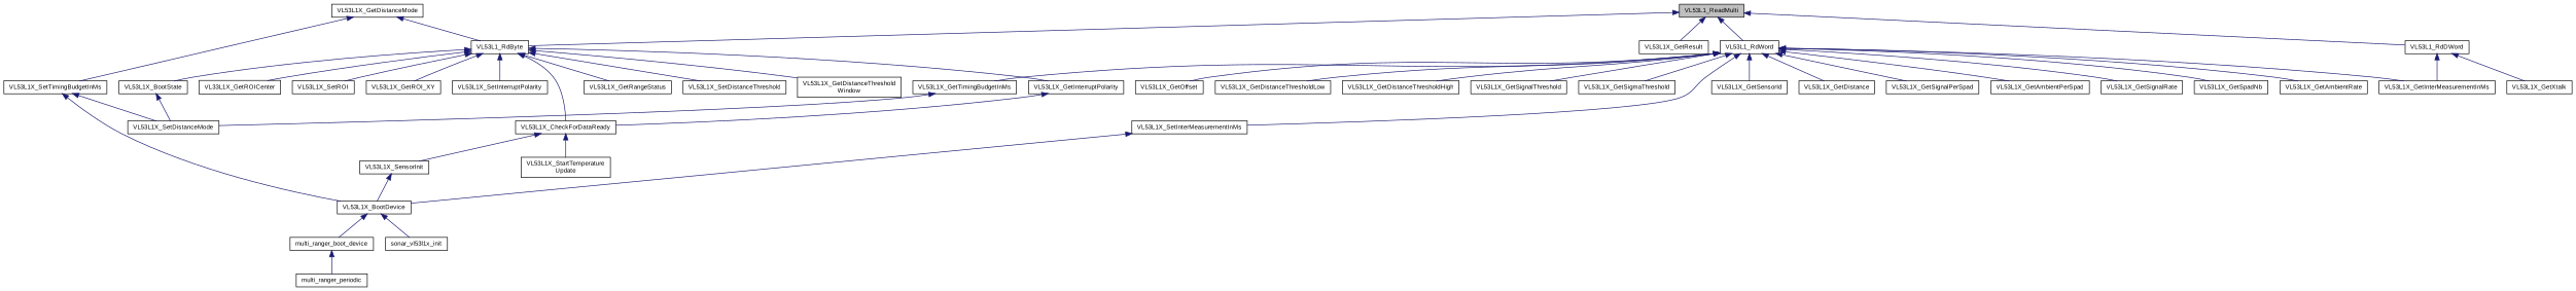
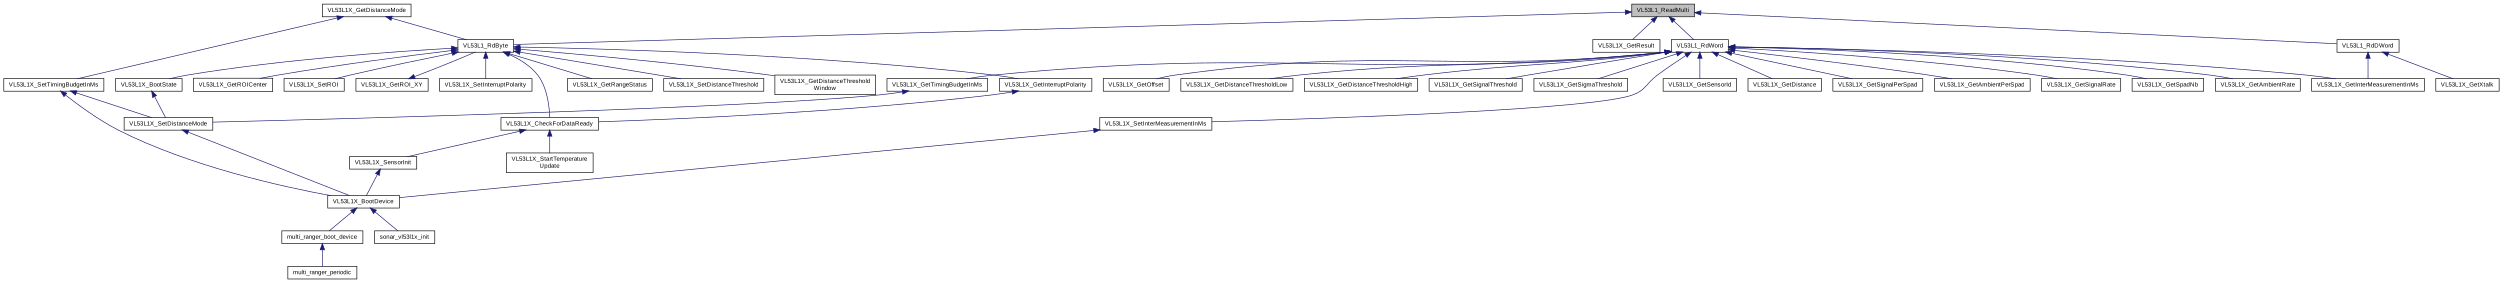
  digraph {
    fontname="Liberation Sans"
    rankdir=TB
    node [color=black fillcolor=white fontname="Liberation Sans" fontsize=10 shape=record style=filled]
    edge [color=midnightblue dir=back fontname="Liberation Sans" fontsize=10 labelfontname=FreeSans labelfontsize=10 style=solid]
    n1 [fillcolor=grey75 fontcolor=black height=0.2 label=VL53L1_ReadMulti width=0.4]
    n2 [height=0.2 label=VL53L1_RdByte width=0.4]
    n3 [height=0.2 label=VL53L1_RdDWord width=0.4]
    n4 [height=0.2 label=VL53L1_RdWord width=0.4]
    n5 [height=0.2 label=VL53L1X_GetResult width=0.4]
    n6 [height=0.2 label=VL53L1X_SetInterruptPolarity width=0.4]
    n7 [height=0.2 label=VL53L1X_GetInterruptPolarity width=0.4]
    n8 [height=0.2 label=VL53L1X_CheckForDataReady width=0.4]
    n9 [height=0.2 label=VL53L1X_BootState width=0.4]
    n10 [height=0.2 label=VL53L1X_GetRangeStatus width=0.4]
    n11 [height=0.2 label=VL53L1X_SetDistanceThreshold width=0.4]
    n12 [height=0.2 label="VL53L1X_GetDistanceThreshold\lWindow" width=0.4]
-   n13 [height=0.2 label=VL33L1X_GetROICenter width=0.4]
+   n13 [height=0.2 label=VL53L1X_GetROICenter width=0.4]
    n14 [height=0.2 label=VL53L1X_SetROI width=0.4]
    n15 [height=0.2 label=VL53L1X_GetROI_XY width=0.4]
    n16 [height=0.2 label=VL53L1X_GetInterMeasurementInMs width=0.4]
    n17 [height=0.2 label=VL53L1X_GetXtalk width=0.4]
    n18 [height=0.2 label=VL53L1X_GetTimingBudgetInMs width=0.4]
    n19 [height=0.2 label=VL53L1X_SetInterMeasurementInMs width=0.4]
    n20 [height=0.2 label=VL53L1X_GetSensorId width=0.4]
    n21 [height=0.2 label=VL53L1X_GetDistance width=0.4]
    n22 [height=0.2 label=VL53L1X_GetSignalPerSpad width=0.4]
    n23 [height=0.2 label=VL53L1X_GetAmbientPerSpad width=0.4]
    n24 [height=0.2 label=VL53L1X_GetSignalRate width=0.4]
    n25 [height=0.2 label=VL53L1X_GetSpadNb width=0.4]
    n26 [height=0.2 label=VL53L1X_GetAmbientRate width=0.4]
    n27 [height=0.2 label=VL53L1X_GetOffset width=0.4]
    n28 [height=0.2 label=VL53L1X_GetDistanceThresholdLow width=0.4]
    n29 [height=0.2 label=VL53L1X_GetDistanceThresholdHigh width=0.4]
    n30 [height=0.2 label=VL53L1X_GetSignalThreshold width=0.4]
    n31 [height=0.2 label=VL53L1X_GetSigmaThreshold width=0.4]
    n32 [height=0.2 label=VL53L1X_SensorInit width=0.4]
    n33 [height=0.2 label="VL53L1X_StartTemperature\lUpdate" width=0.4]
    n34 [height=0.2 label=VL53L1X_GetDistanceMode width=0.4]
    n35 [height=0.2 label=VL53L1X_SetTimingBudgetInMs width=0.4]
    n36 [height=0.2 label=VL53L1X_SetDistanceMode width=0.4]
    n37 [height=0.2 label=VL53L1X_BootDevice width=0.4]
    n38 [height=0.2 label=multi_ranger_boot_device width=0.4]
    n39 [height=0.2 label=sonar_vl53l1x_init width=0.4]
    n40 [height=0.2 label=multi_ranger_periodic width=0.4]
    n1 -> n2
    n1 -> n3
    n1 -> n4
    n1 -> n5
    n2 -> n6
    n2 -> n7
    n2 -> n8
    n2 -> n9
    n2 -> n10
    n2 -> n11
    n2 -> n12
    n2 -> n13
    n2 -> n14
-   n2 -> n15
+   n15 -> n2
    n3 -> n16
    n3 -> n17
    n4 -> n16
    n4 -> n18
    n4 -> n19
    n4 -> n20
    n4 -> n21
    n4 -> n22
    n4 -> n23
    n4 -> n24
    n4 -> n25
    n4 -> n26
    n4 -> n27
    n4 -> n28
    n4 -> n29
    n4 -> n30
    n4 -> n31
    n7 -> n8
    n8 -> n32
    n8 -> n33
    n9 -> n36
    n18 -> n36
    n19 -> n37
    n32 -> n37
    n34 -> n2
    n34 -> n35
    n35 -> n36
    n35 -> n37
+   n36 -> n37
    n37 -> n38
    n37 -> n39
    n38 -> n40
  }
